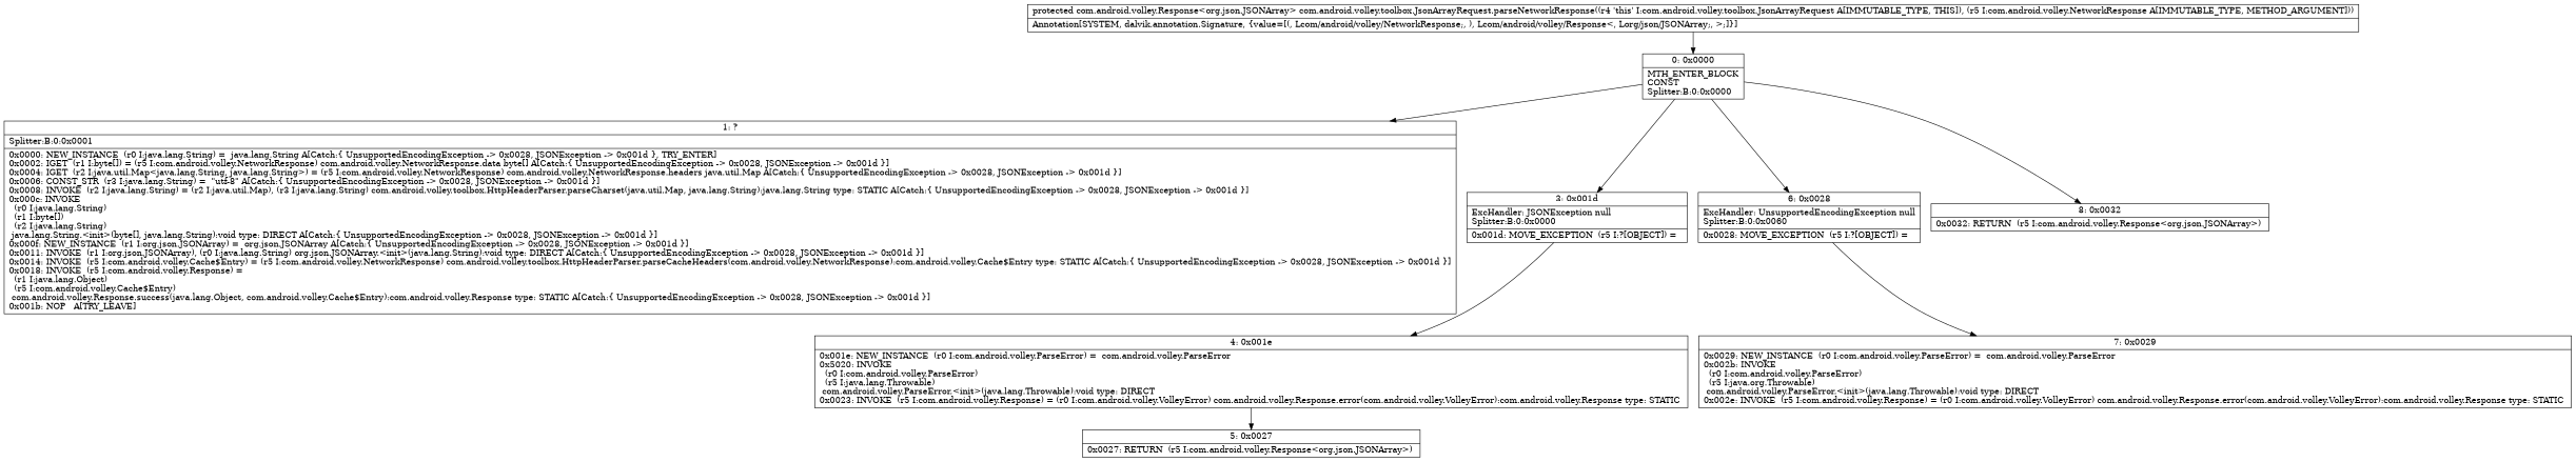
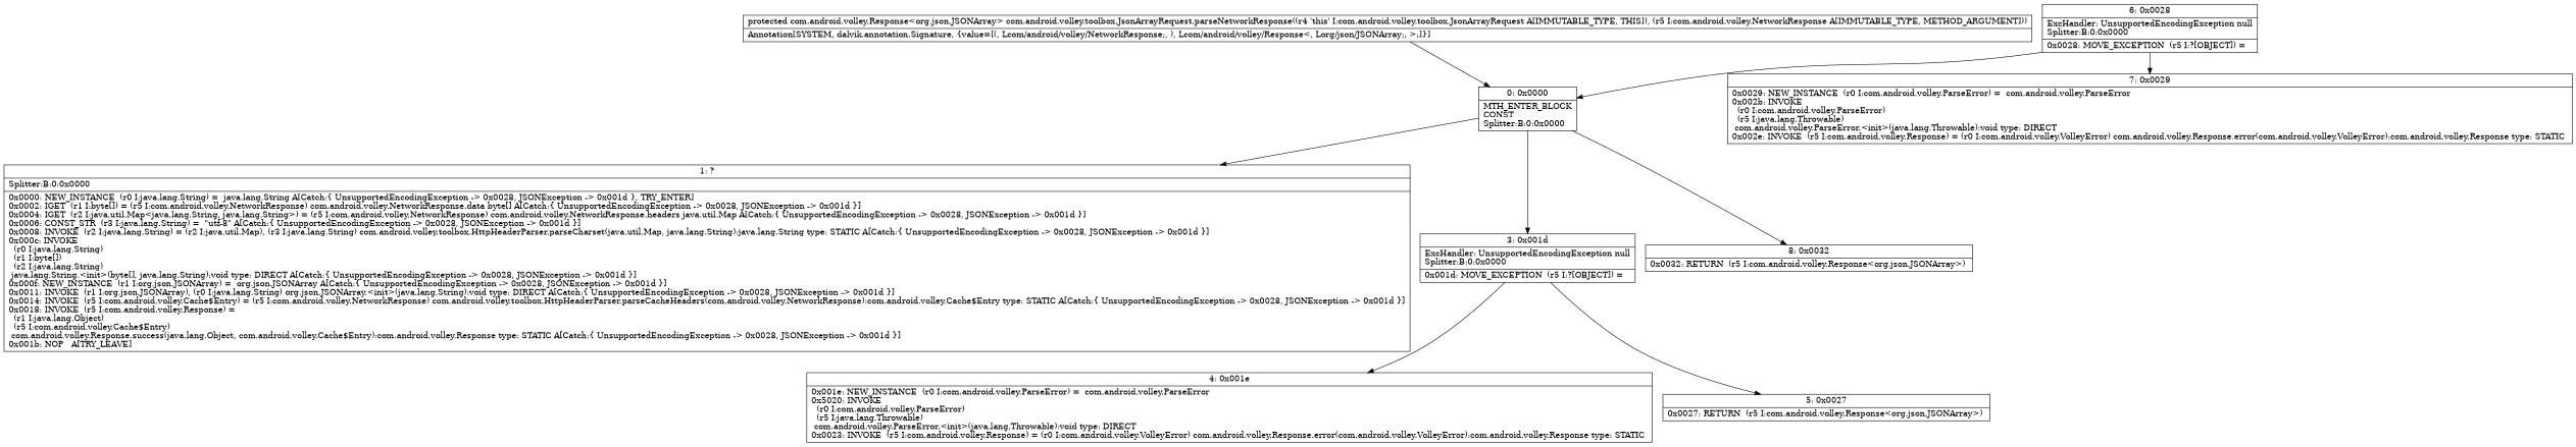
  digraph {
    node [shape=record]
    n1 [label="{0\:\ 0x0000|MTH_ENTER_BLOCK\lCONST\lSplitter:B:0:0x0000\l}"]
-   n2 [label="{1\:\ ?|Splitter:B:0:0x0001\l|0x0000: NEW_INSTANCE  (r0 I:java.lang.String) =  java.lang.String A[Catch:\{ UnsupportedEncodingException \-\> 0x0028, JSONException \-\> 0x001d \}, TRY_ENTER]\l0x0002: IGET  (r1 I:byte[]) = (r5 I:com.android.volley.NetworkResponse) com.android.volley.NetworkResponse.data byte[] A[Catch:\{ UnsupportedEncodingException \-\> 0x0028, JSONException \-\> 0x001d \}]\l0x0004: IGET  (r2 I:java.util.Map\<java.lang.String, java.lang.String\>) = (r5 I:com.android.volley.NetworkResponse) com.android.volley.NetworkResponse.headers java.util.Map A[Catch:\{ UnsupportedEncodingException \-\> 0x0028, JSONException \-\> 0x001d \}]\l0x0006: CONST_STR  (r3 I:java.lang.String) =  \"utf\-8\" A[Catch:\{ UnsupportedEncodingException \-\> 0x0028, JSONException \-\> 0x001d \}]\l0x0008: INVOKE  (r2 I:java.lang.String) = (r2 I:java.util.Map), (r3 I:java.lang.String) com.android.volley.toolbox.HttpHeaderParser.parseCharset(java.util.Map, java.lang.String):java.lang.String type: STATIC A[Catch:\{ UnsupportedEncodingException \-\> 0x0028, JSONException \-\> 0x001d \}]\l0x000c: INVOKE  \l  (r0 I:java.lang.String)\l  (r1 I:byte[])\l  (r2 I:java.lang.String)\l java.lang.String.\<init\>(byte[], java.lang.String):void type: DIRECT A[Catch:\{ UnsupportedEncodingException \-\> 0x0028, JSONException \-\> 0x001d \}]\l0x000f: NEW_INSTANCE  (r1 I:org.json.JSONArray) =  org.json.JSONArray A[Catch:\{ UnsupportedEncodingException \-\> 0x0028, JSONException \-\> 0x001d \}]\l0x0011: INVOKE  (r1 I:org.json.JSONArray), (r0 I:java.lang.String) org.json.JSONArray.\<init\>(java.lang.String):void type: DIRECT A[Catch:\{ UnsupportedEncodingException \-\> 0x0028, JSONException \-\> 0x001d \}]\l0x0014: INVOKE  (r5 I:com.android.volley.Cache$Entry) = (r5 I:com.android.volley.NetworkResponse) com.android.volley.toolbox.HttpHeaderParser.parseCacheHeaders(com.android.volley.NetworkResponse):com.android.volley.Cache$Entry type: STATIC A[Catch:\{ UnsupportedEncodingException \-\> 0x0028, JSONException \-\> 0x001d \}]\l0x0018: INVOKE  (r5 I:com.android.volley.Response) = \l  (r1 I:java.lang.Object)\l  (r5 I:com.android.volley.Cache$Entry)\l com.android.volley.Response.success(java.lang.Object, com.android.volley.Cache$Entry):com.android.volley.Response type: STATIC A[Catch:\{ UnsupportedEncodingException \-\> 0x0028, JSONException \-\> 0x001d \}]\l0x001b: NOP   A[TRY_LEAVE]\l}"]
-   n3 [label="{3\:\ 0x001d|ExcHandler: JSONException null\lSplitter:B:0:0x0000\l|0x001d: MOVE_EXCEPTION  (r5 I:?[OBJECT]) =  \l}"]
-   n4 [label="{6\:\ 0x0028|ExcHandler: UnsupportedEncodingException null\lSplitter:B:0:0x0060\l|0x0028: MOVE_EXCEPTION  (r5 I:?[OBJECT]) =  \l}"]
+   n2 [label="{1\:\ ?|Splitter:B:0:0x0000\l|0x0000: NEW_INSTANCE  (r0 I:java.lang.String) =  java.lang.String A[Catch:\{ UnsupportedEncodingException \-\> 0x0028, JSONException \-\> 0x001d \}, TRY_ENTER]\l0x0002: IGET  (r1 I:byte[]) = (r5 I:com.android.volley.NetworkResponse) com.android.volley.NetworkResponse.data byte[] A[Catch:\{ UnsupportedEncodingException \-\> 0x0028, JSONException \-\> 0x001d \}]\l0x0004: IGET  (r2 I:java.util.Map\<java.lang.String, java.lang.String\>) = (r5 I:com.android.volley.NetworkResponse) com.android.volley.NetworkResponse.headers java.util.Map A[Catch:\{ UnsupportedEncodingException \-\> 0x0028, JSONException \-\> 0x001d \}]\l0x0006: CONST_STR  (r3 I:java.lang.String) =  \"utf\-8\" A[Catch:\{ UnsupportedEncodingException \-\> 0x0028, JSONException \-\> 0x001d \}]\l0x0008: INVOKE  (r2 I:java.lang.String) = (r2 I:java.util.Map), (r3 I:java.lang.String) com.android.volley.toolbox.HttpHeaderParser.parseCharset(java.util.Map, java.lang.String):java.lang.String type: STATIC A[Catch:\{ UnsupportedEncodingException \-\> 0x0028, JSONException \-\> 0x001d \}]\l0x000c: INVOKE  \l  (r0 I:java.lang.String)\l  (r1 I:byte[])\l  (r2 I:java.lang.String)\l java.lang.String.\<init\>(byte[], java.lang.String):void type: DIRECT A[Catch:\{ UnsupportedEncodingException \-\> 0x0028, JSONException \-\> 0x001d \}]\l0x000f: NEW_INSTANCE  (r1 I:org.json.JSONArray) =  org.json.JSONArray A[Catch:\{ UnsupportedEncodingException \-\> 0x0028, JSONException \-\> 0x001d \}]\l0x0011: INVOKE  (r1 I:org.json.JSONArray), (r0 I:java.lang.String) org.json.JSONArray.\<init\>(java.lang.String):void type: DIRECT A[Catch:\{ UnsupportedEncodingException \-\> 0x0028, JSONException \-\> 0x001d \}]\l0x0014: INVOKE  (r5 I:com.android.volley.Cache$Entry) = (r5 I:com.android.volley.NetworkResponse) com.android.volley.toolbox.HttpHeaderParser.parseCacheHeaders(com.android.volley.NetworkResponse):com.android.volley.Cache$Entry type: STATIC A[Catch:\{ UnsupportedEncodingException \-\> 0x0028, JSONException \-\> 0x001d \}]\l0x0018: INVOKE  (r5 I:com.android.volley.Response) = \l  (r1 I:java.lang.Object)\l  (r5 I:com.android.volley.Cache$Entry)\l com.android.volley.Response.success(java.lang.Object, com.android.volley.Cache$Entry):com.android.volley.Response type: STATIC A[Catch:\{ UnsupportedEncodingException \-\> 0x0028, JSONException \-\> 0x001d \}]\l0x001b: NOP   A[TRY_LEAVE]\l}"]
+   n3 [label="{3\:\ 0x001d|ExcHandler: UnsupportedEncodingException null\lSplitter:B:0:0x0000\l|0x001d: MOVE_EXCEPTION  (r5 I:?[OBJECT]) =  \l}"]
+   n4 [label="{6\:\ 0x0028|ExcHandler: UnsupportedEncodingException null\lSplitter:B:0:0x0000\l|0x0028: MOVE_EXCEPTION  (r5 I:?[OBJECT]) =  \l}"]
    n5 [label="{8\:\ 0x0032|0x0032: RETURN  (r5 I:com.android.volley.Response\<org.json.JSONArray\>) \l}"]
    n6 [label="{4\:\ 0x001e|0x001e: NEW_INSTANCE  (r0 I:com.android.volley.ParseError) =  com.android.volley.ParseError \l0x5020: INVOKE  \l  (r0 I:com.android.volley.ParseError)\l  (r5 I:java.lang.Throwable)\l com.android.volley.ParseError.\<init\>(java.lang.Throwable):void type: DIRECT \l0x0023: INVOKE  (r5 I:com.android.volley.Response) = (r0 I:com.android.volley.VolleyError) com.android.volley.Response.error(com.android.volley.VolleyError):com.android.volley.Response type: STATIC \l}"]
-   n7 [label="{7\:\ 0x0029|0x0029: NEW_INSTANCE  (r0 I:com.android.volley.ParseError) =  com.android.volley.ParseError \l0x002b: INVOKE  \l  (r0 I:com.android.volley.ParseError)\l  (r5 I:java.org.Throwable)\l com.android.volley.ParseError.\<init\>(java.lang.Throwable):void type: DIRECT \l0x002e: INVOKE  (r5 I:com.android.volley.Response) = (r0 I:com.android.volley.VolleyError) com.android.volley.Response.error(com.android.volley.VolleyError):com.android.volley.Response type: STATIC \l}"]
+   n7 [label="{7\:\ 0x0029|0x0029: NEW_INSTANCE  (r0 I:com.android.volley.ParseError) =  com.android.volley.ParseError \l0x002b: INVOKE  \l  (r0 I:com.android.volley.ParseError)\l  (r5 I:java.lang.Throwable)\l com.android.volley.ParseError.\<init\>(java.lang.Throwable):void type: DIRECT \l0x002e: INVOKE  (r5 I:com.android.volley.Response) = (r0 I:com.android.volley.VolleyError) com.android.volley.Response.error(com.android.volley.VolleyError):com.android.volley.Response type: STATIC \l}"]
    n8 [label="{5\:\ 0x0027|0x0027: RETURN  (r5 I:com.android.volley.Response\<org.json.JSONArray\>) \l}"]
    n9 [label="{protected com.android.volley.Response\<org.json.JSONArray\> com.android.volley.toolbox.JsonArrayRequest.parseNetworkResponse((r4 'this' I:com.android.volley.toolbox.JsonArrayRequest A[IMMUTABLE_TYPE, THIS]), (r5 I:com.android.volley.NetworkResponse A[IMMUTABLE_TYPE, METHOD_ARGUMENT]))  | Annotation[SYSTEM, dalvik.annotation.Signature, \{value=[(, Lcom\/android\/volley\/NetworkResponse;, ), Lcom\/android\/volley\/Response\<, Lorg\/json\/JSONArray;, \>;]\}]\l}"]
    n1 -> n2
    n1 -> n3
-   n1 -> n4
+   n4 -> n1
    n1 -> n5
    n3 -> n6
    n4 -> n7
-   n6 -> n8
+   n3 -> n8
    n9 -> n1
  }
